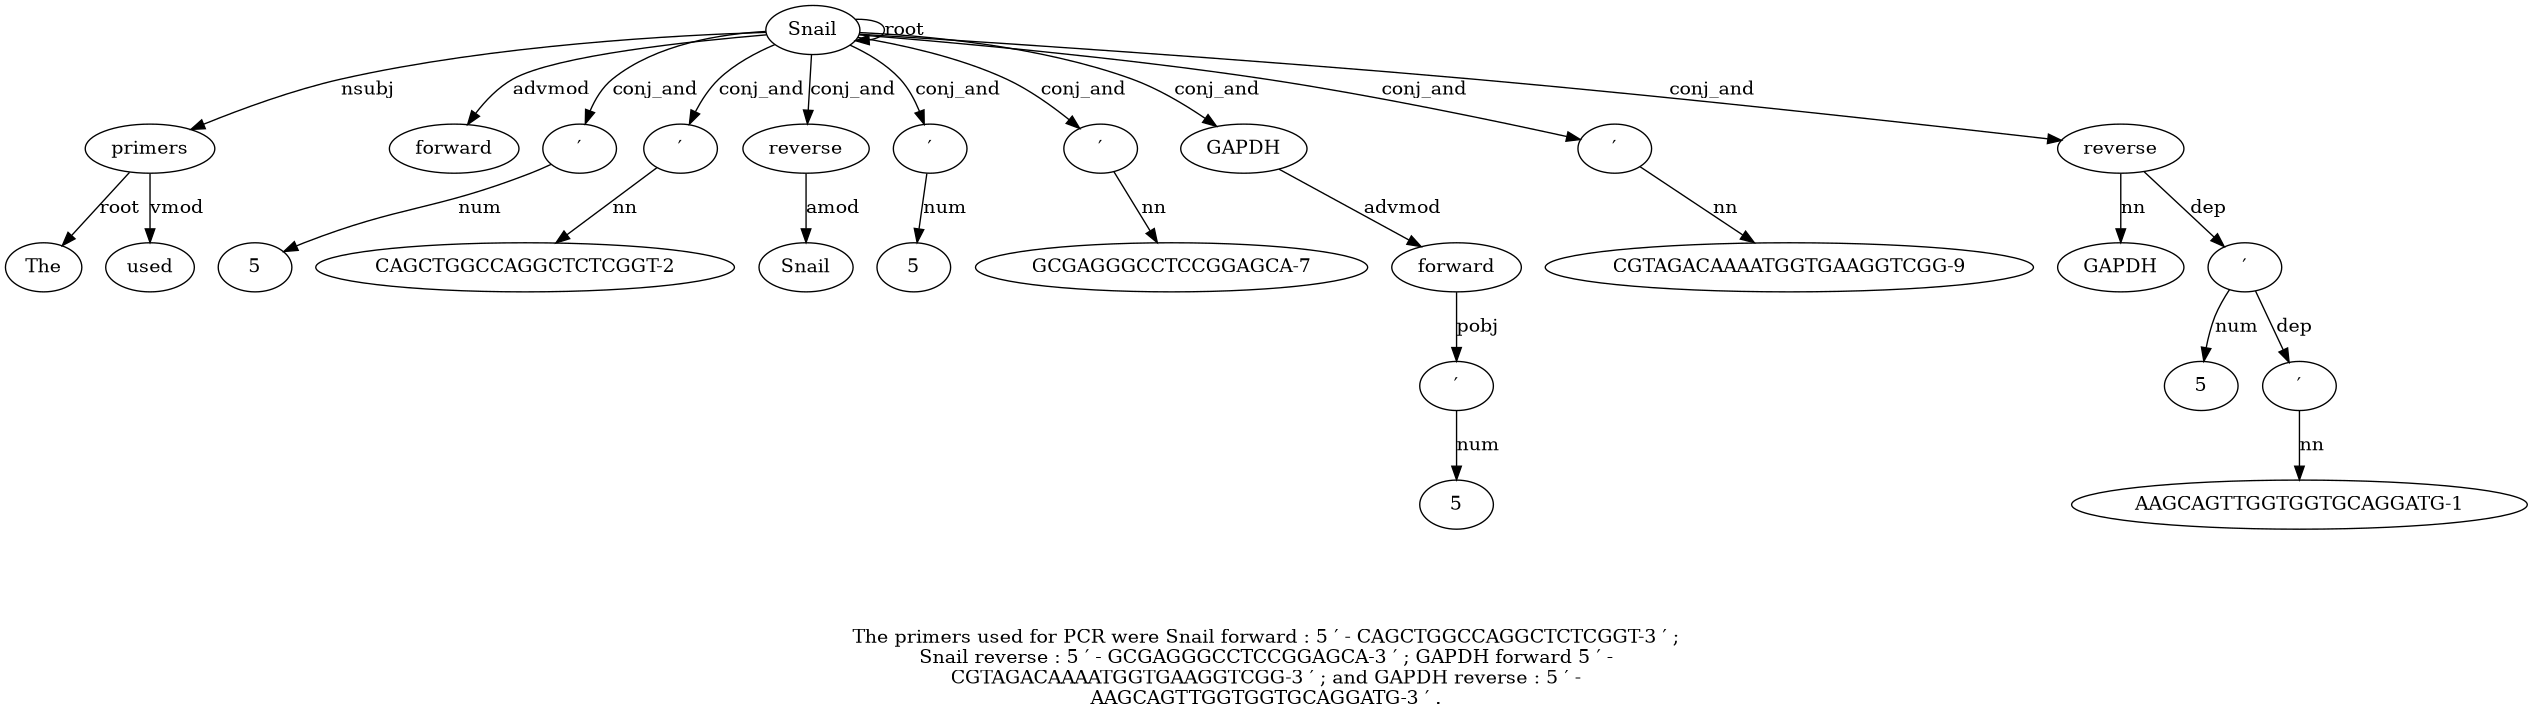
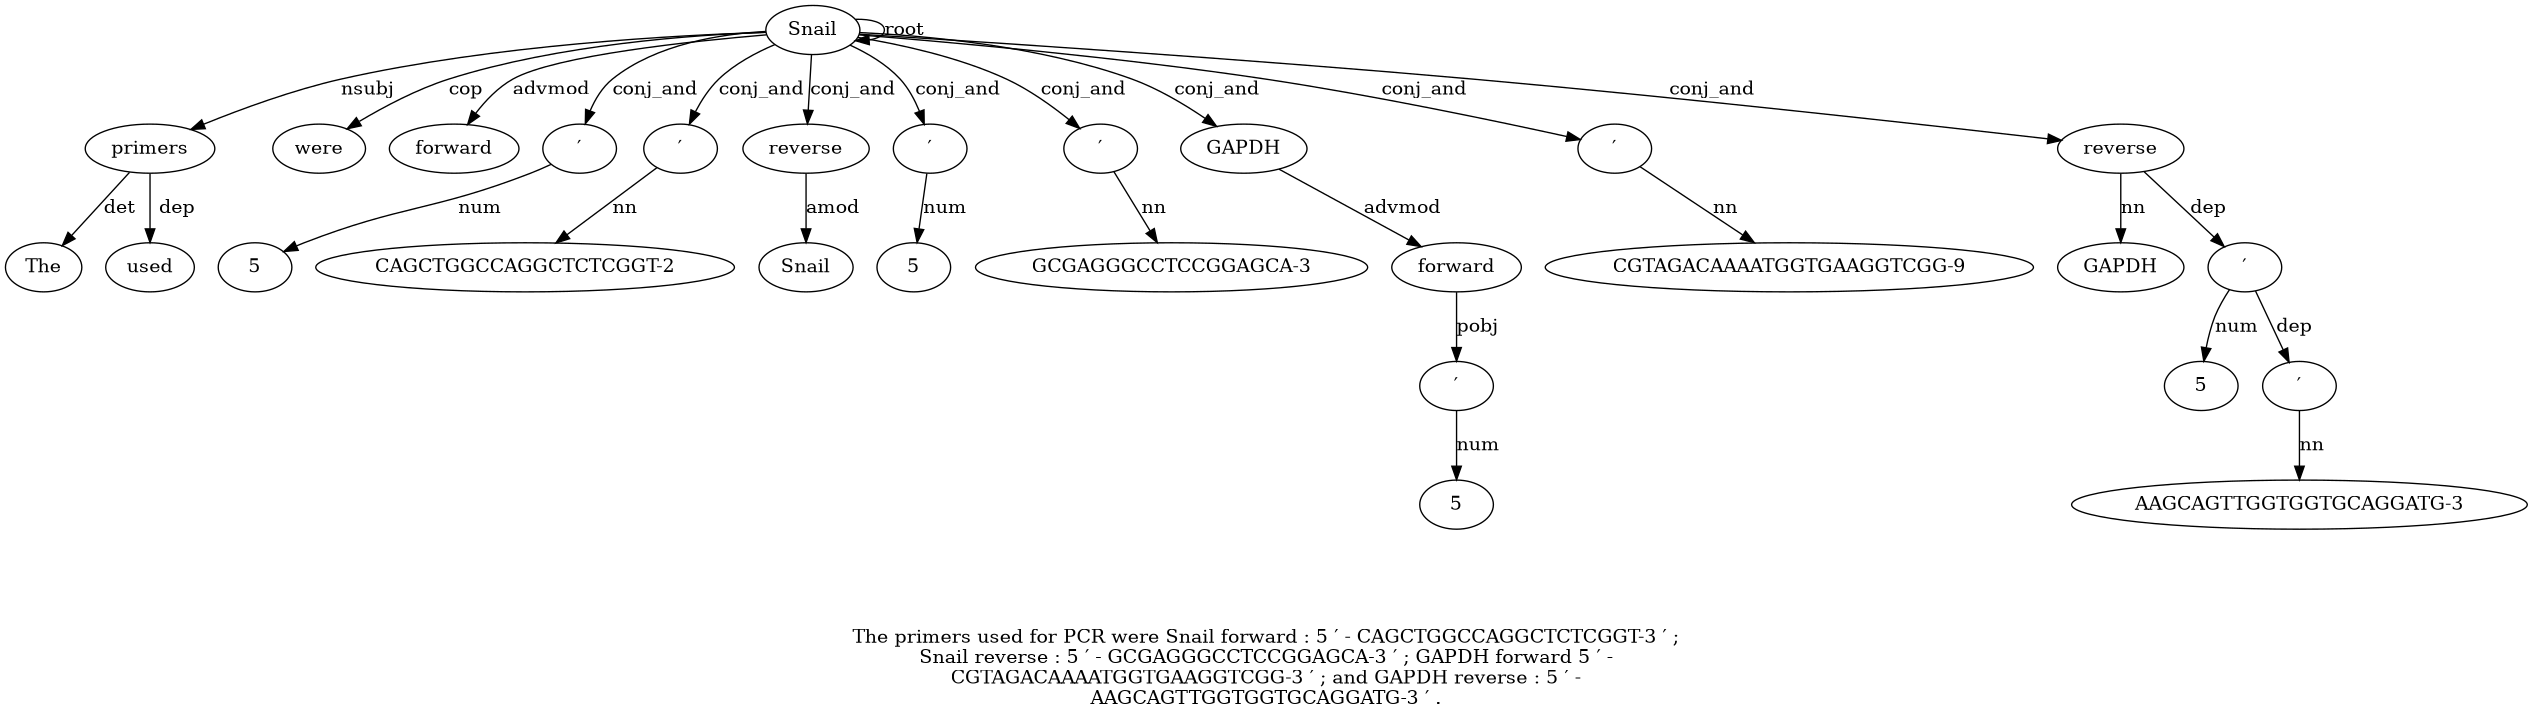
  digraph {
    label="The primers used for PCR were Snail forward : 5 ′ - CAGCTGGCCAGGCTCTCGGT-3 ′ ;\nSnail reverse : 5 ′ - GCGAGGGCCTCCGGAGCA-3 ′ ; GAPDH forward 5 ′ -\nCGTAGACAAAATGGTGAAGGTCGG-3 ′ ; and GAPDH reverse : 5 ′ -\nAAGCAGTTGGTGGTGCAGGATG-3 ′ ."
    node [fillcolor=white style=filled]
    n1 [label=primers]
    n2 [label=The]
    n3 [label=used]
    n4 [label=Snail]
+   n5 [label=were]
    n6 [label=forward]
    n7 [label="′"]
    n8 [label="′"]
    n9 [label=reverse]
    n10 [label="′"]
    n11 [label="′"]
    n12 [label=GAPDH]
    n13 [label="′"]
    n14 [label=reverse]
    n15 [label=5]
    n16 [label="CAGCTGGCCAGGCTCTCGGT-2"]
    n17 [label=Snail]
    n18 [label=5]
-   n19 [label="GCGAGGGCCTCCGGAGCA-7"]
+   n19 [label="GCGAGGGCCTCCGGAGCA-3"]
    n20 [label=forward]
    n21 [label="CGTAGACAAAATGGTGAAGGTCGG-9"]
    n22 [label=GAPDH]
    n23 [label="′"]
    n24 [label="′"]
    n25 [label=5]
    n26 [label=5]
    n27 [label="′"]
-   n28 [label="AAGCAGTTGGTGGTGCAGGATG-1"]
-   n1 -> n2 [label=root]
-   n1 -> n3 [label=vmod]
+   n28 [label="AAGCAGTTGGTGGTGCAGGATG-3"]
+   n1 -> n2 [label=det]
+   n1 -> n3 [label=dep]
    n4 -> n1 [label=nsubj]
    n4 -> n4 [label=root]
+   n4 -> n5 [label=cop]
    n4 -> n6 [label=advmod]
    n4 -> n7 [label=conj_and]
    n4 -> n8 [label=conj_and]
    n4 -> n9 [label=conj_and]
    n4 -> n10 [label=conj_and]
    n4 -> n11 [label=conj_and]
    n4 -> n12 [label=conj_and]
    n4 -> n13 [label=conj_and]
    n4 -> n14 [label=conj_and]
    n7 -> n15 [label=num]
    n8 -> n16 [label=nn]
    n9 -> n17 [label=amod]
    n10 -> n18 [label=num]
    n11 -> n19 [label=nn]
    n12 -> n20 [label=advmod]
    n13 -> n21 [label=nn]
    n14 -> n22 [label=nn]
    n14 -> n23 [label=dep]
    n20 -> n24 [label=pobj]
    n23 -> n26 [label=num]
    n23 -> n27 [label=dep]
    n24 -> n25 [label=num]
    n27 -> n28 [label=nn]
  }
